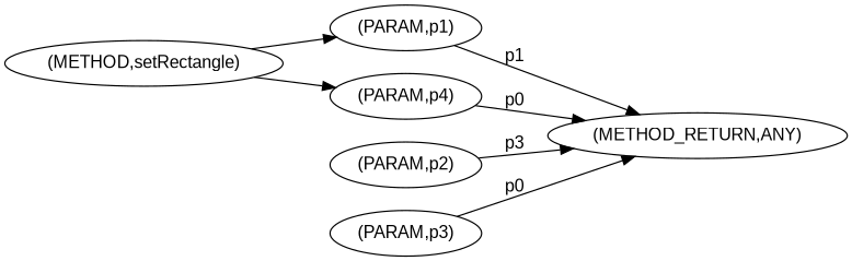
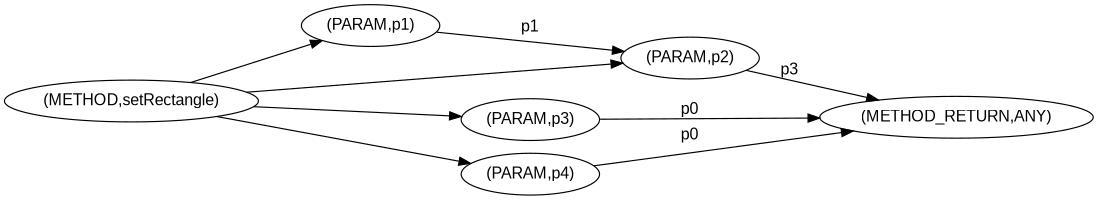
  digraph {
    fontname="Liberation Sans"
    rankdir=LR
    node [fontname="Liberation Sans"]
    edge [fontname="Liberation Sans"]
    n1 [label=<(METHOD,setRectangle)>]
    n2 [label=<(PARAM,p1)>]
    n3 [label=<(PARAM,p2)>]
    n4 [label=<(PARAM,p3)>]
    n5 [label=<(PARAM,p4)>]
    n6 [label=<(METHOD_RETURN,ANY)>]
    n1 -> n2
+   n1 -> n3
+   n1 -> n4
    n1 -> n5
-   n2 -> n6 [label=p1]
+   n2 -> n3 [label=p1]
    n3 -> n6 [label=p3]
    n4 -> n6 [label=p0]
    n5 -> n6 [label=p0]
  }
